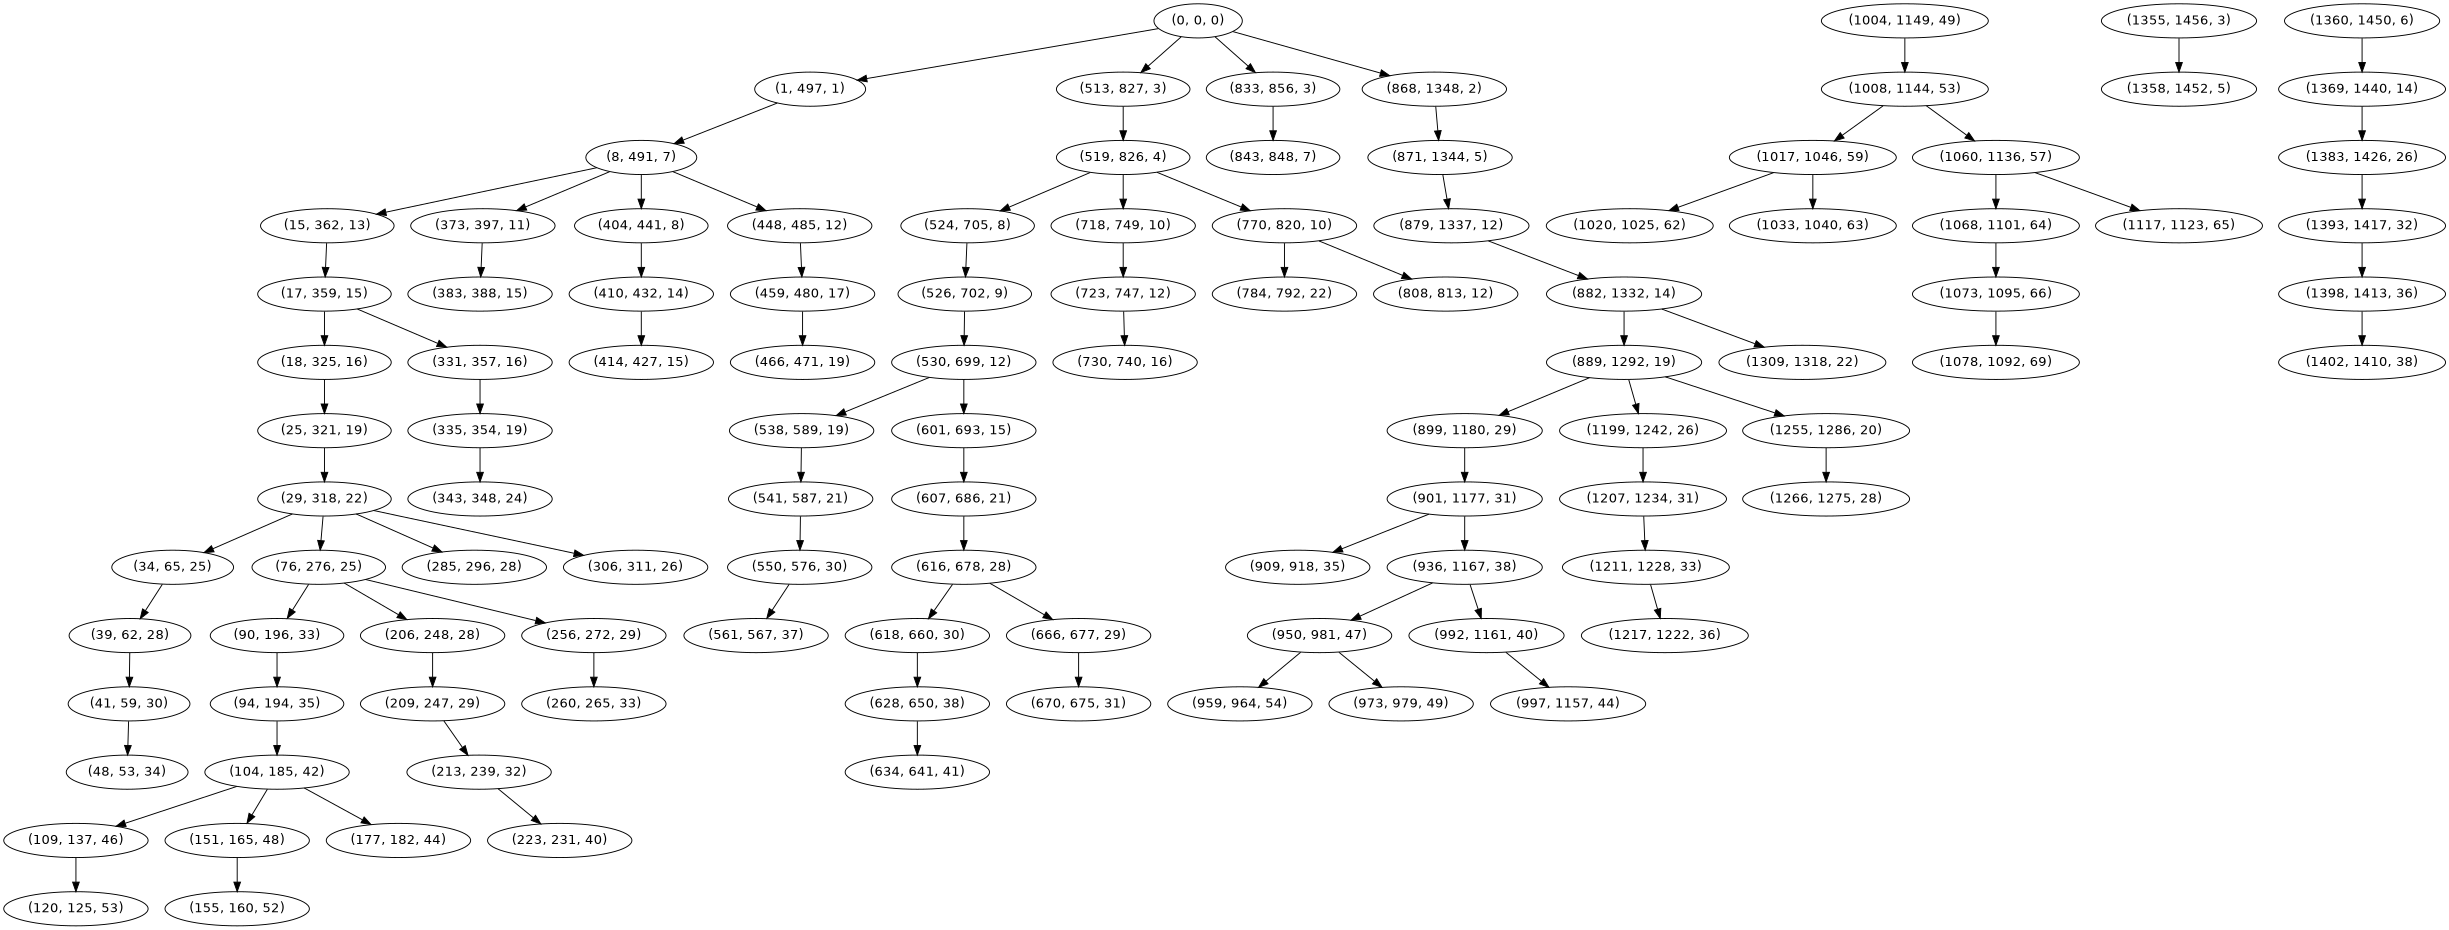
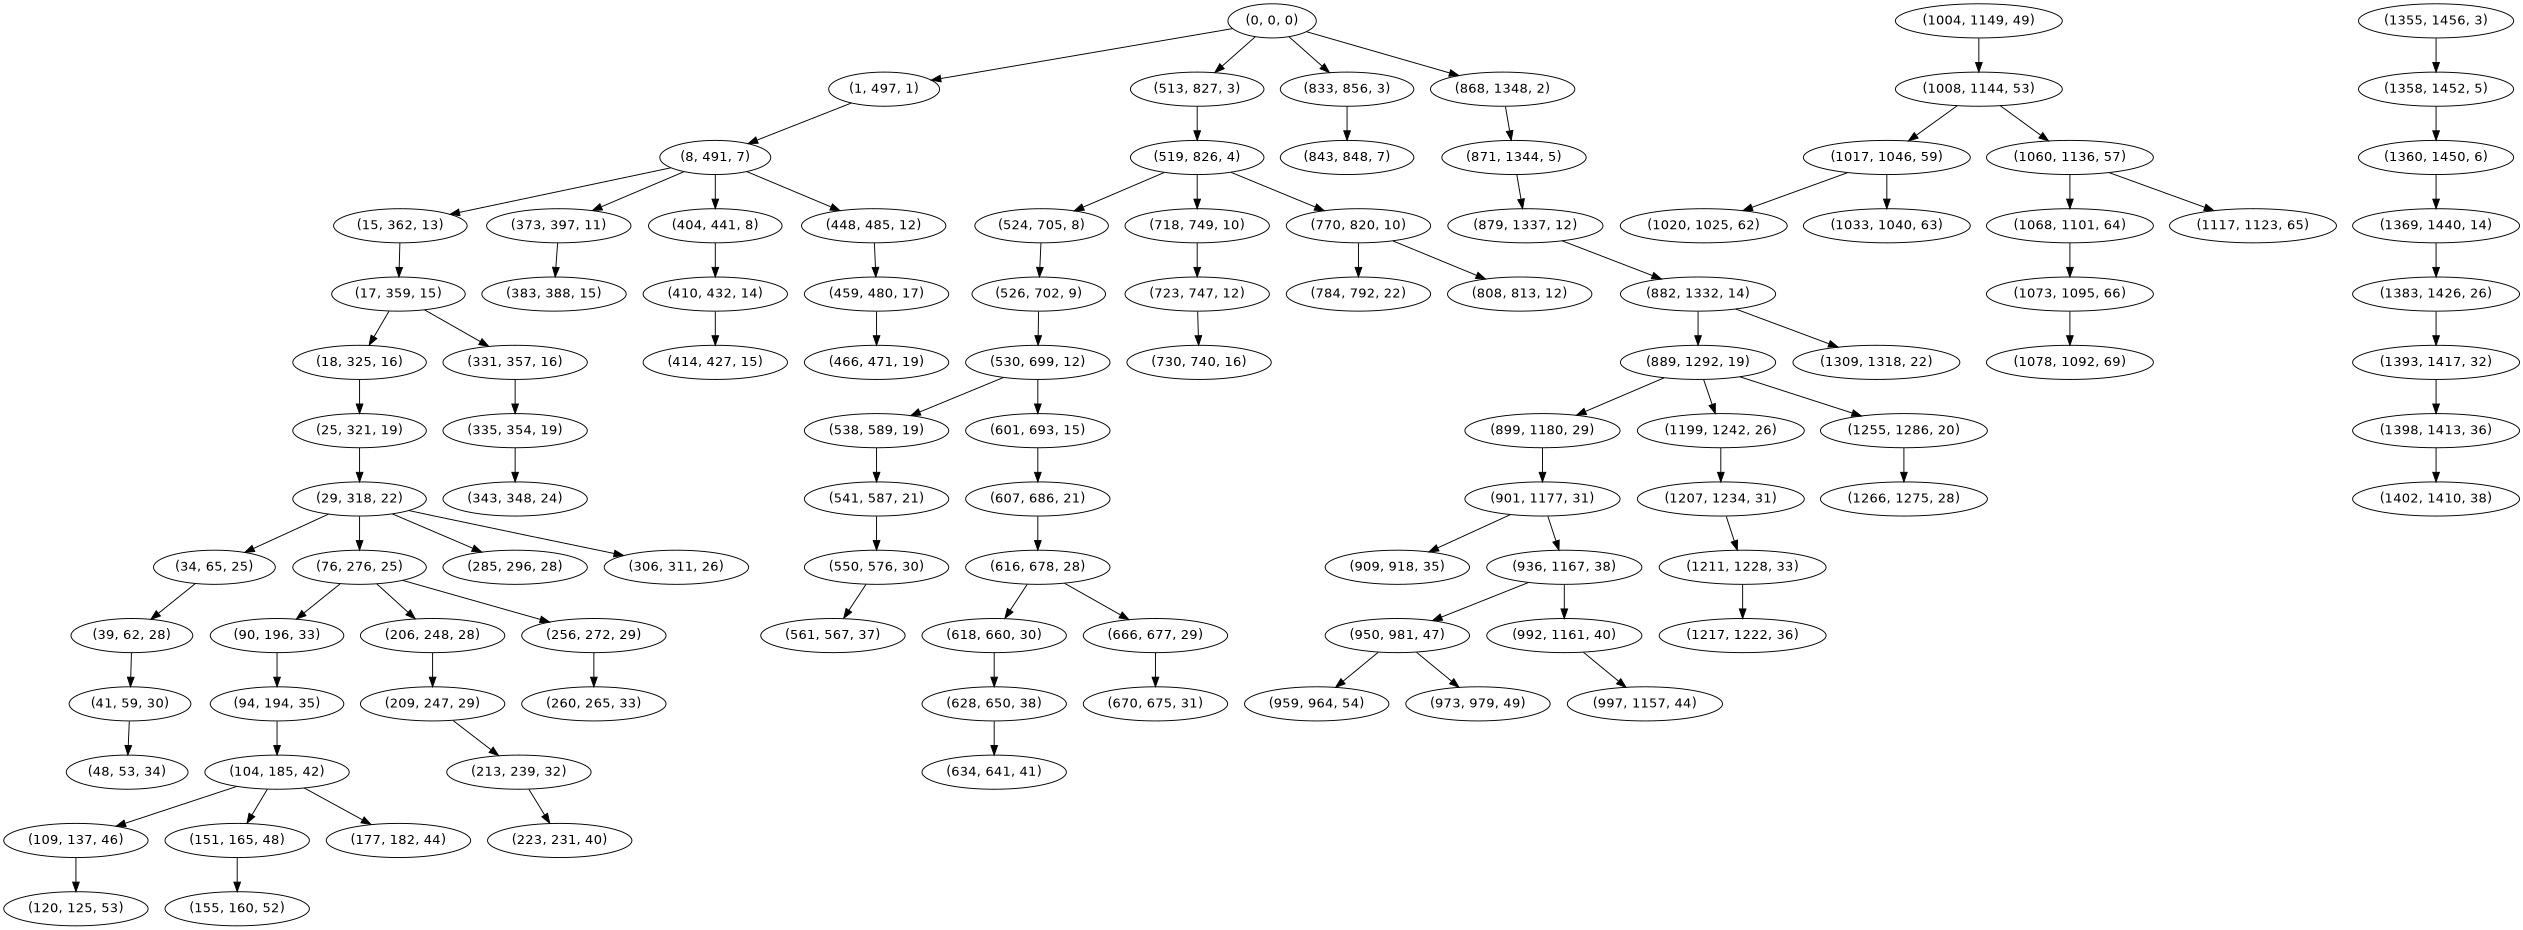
  digraph {
    fontname="DejaVu Sans"
    node [fontname="DejaVu Sans"]
    edge [fontname="DejaVu Sans"]
    "(0, 0, 0)"
    "(1, 497, 1)"
    "(513, 827, 3)"
    "(833, 856, 3)"
    "(868, 1348, 2)"
    "(8, 491, 7)"
    "(519, 826, 4)"
    "(843, 848, 7)"
    "(871, 1344, 5)"
    "(15, 362, 13)"
    "(373, 397, 11)"
    "(404, 441, 8)"
    "(448, 485, 12)"
    "(17, 359, 15)"
    "(383, 388, 15)"
    "(410, 432, 14)"
    "(459, 480, 17)"
    "(18, 325, 16)"
    "(331, 357, 16)"
    "(25, 321, 19)"
    "(335, 354, 19)"
    "(29, 318, 22)"
    "(34, 65, 25)"
    "(76, 276, 25)"
    "(285, 296, 28)"
    "(306, 311, 26)"
    "(39, 62, 28)"
    "(90, 196, 33)"
    "(206, 248, 28)"
    "(256, 272, 29)"
    "(41, 59, 30)"
    "(48, 53, 34)"
    "(94, 194, 35)"
    "(209, 247, 29)"
    "(260, 265, 33)"
    "(104, 185, 42)"
    "(109, 137, 46)"
    "(151, 165, 48)"
    "(177, 182, 44)"
    "(120, 125, 53)"
    "(155, 160, 52)"
    "(213, 239, 32)"
    "(223, 231, 40)"
    "(343, 348, 24)"
    "(414, 427, 15)"
    "(466, 471, 19)"
    "(524, 705, 8)"
    "(718, 749, 10)"
    "(770, 820, 10)"
    "(526, 702, 9)"
    "(723, 747, 12)"
    "(784, 792, 22)"
    "(808, 813, 12)"
    "(530, 699, 12)"
    "(538, 589, 19)"
    "(601, 693, 15)"
    "(541, 587, 21)"
    "(607, 686, 21)"
    "(550, 576, 30)"
    "(561, 567, 37)"
    "(616, 678, 28)"
    "(618, 660, 30)"
    "(666, 677, 29)"
    "(628, 650, 38)"
    "(670, 675, 31)"
    "(634, 641, 41)"
    "(730, 740, 16)"
    "(879, 1337, 12)"
    "(882, 1332, 14)"
    "(889, 1292, 19)"
    "(1309, 1318, 22)"
    "(899, 1180, 29)"
    "(1199, 1242, 26)"
    "(1255, 1286, 20)"
    "(901, 1177, 31)"
    "(1207, 1234, 31)"
    "(1266, 1275, 28)"
    "(909, 918, 35)"
    "(936, 1167, 38)"
    "(950, 981, 47)"
    "(992, 1161, 40)"
    "(959, 964, 54)"
    "(973, 979, 49)"
    "(997, 1157, 44)"
    "(1004, 1149, 49)"
    "(1008, 1144, 53)"
    "(1017, 1046, 59)"
    "(1060, 1136, 57)"
    "(1020, 1025, 62)"
    "(1033, 1040, 63)"
    "(1068, 1101, 64)"
    "(1117, 1123, 65)"
    "(1073, 1095, 66)"
    "(1078, 1092, 69)"
    "(1211, 1228, 33)"
    "(1217, 1222, 36)"
    "(1355, 1456, 3)"
    "(1358, 1452, 5)"
    "(1360, 1450, 6)"
    "(1369, 1440, 14)"
    "(1383, 1426, 26)"
    "(1393, 1417, 32)"
    "(1398, 1413, 36)"
    "(1402, 1410, 38)"
    "(0, 0, 0)" -> "(1, 497, 1)"
    "(0, 0, 0)" -> "(513, 827, 3)"
    "(0, 0, 0)" -> "(833, 856, 3)"
    "(0, 0, 0)" -> "(868, 1348, 2)"
    "(1, 497, 1)" -> "(8, 491, 7)"
    "(513, 827, 3)" -> "(519, 826, 4)"
    "(833, 856, 3)" -> "(843, 848, 7)"
    "(868, 1348, 2)" -> "(871, 1344, 5)"
    "(8, 491, 7)" -> "(15, 362, 13)"
    "(8, 491, 7)" -> "(373, 397, 11)"
    "(8, 491, 7)" -> "(404, 441, 8)"
    "(8, 491, 7)" -> "(448, 485, 12)"
    "(519, 826, 4)" -> "(524, 705, 8)"
    "(519, 826, 4)" -> "(718, 749, 10)"
    "(519, 826, 4)" -> "(770, 820, 10)"
    "(871, 1344, 5)" -> "(879, 1337, 12)"
    "(15, 362, 13)" -> "(17, 359, 15)"
    "(373, 397, 11)" -> "(383, 388, 15)"
    "(404, 441, 8)" -> "(410, 432, 14)"
    "(448, 485, 12)" -> "(459, 480, 17)"
    "(17, 359, 15)" -> "(18, 325, 16)"
    "(17, 359, 15)" -> "(331, 357, 16)"
    "(410, 432, 14)" -> "(414, 427, 15)"
    "(459, 480, 17)" -> "(466, 471, 19)"
    "(18, 325, 16)" -> "(25, 321, 19)"
    "(331, 357, 16)" -> "(335, 354, 19)"
    "(25, 321, 19)" -> "(29, 318, 22)"
    "(335, 354, 19)" -> "(343, 348, 24)"
    "(29, 318, 22)" -> "(34, 65, 25)"
    "(29, 318, 22)" -> "(76, 276, 25)"
    "(29, 318, 22)" -> "(285, 296, 28)"
    "(29, 318, 22)" -> "(306, 311, 26)"
    "(34, 65, 25)" -> "(39, 62, 28)"
    "(76, 276, 25)" -> "(90, 196, 33)"
    "(76, 276, 25)" -> "(206, 248, 28)"
    "(76, 276, 25)" -> "(256, 272, 29)"
    "(39, 62, 28)" -> "(41, 59, 30)"
    "(90, 196, 33)" -> "(94, 194, 35)"
    "(206, 248, 28)" -> "(209, 247, 29)"
    "(256, 272, 29)" -> "(260, 265, 33)"
    "(41, 59, 30)" -> "(48, 53, 34)"
    "(94, 194, 35)" -> "(104, 185, 42)"
    "(209, 247, 29)" -> "(213, 239, 32)"
    "(104, 185, 42)" -> "(109, 137, 46)"
    "(104, 185, 42)" -> "(151, 165, 48)"
    "(104, 185, 42)" -> "(177, 182, 44)"
    "(109, 137, 46)" -> "(120, 125, 53)"
    "(151, 165, 48)" -> "(155, 160, 52)"
    "(213, 239, 32)" -> "(223, 231, 40)"
    "(524, 705, 8)" -> "(526, 702, 9)"
    "(718, 749, 10)" -> "(723, 747, 12)"
    "(770, 820, 10)" -> "(784, 792, 22)"
    "(770, 820, 10)" -> "(808, 813, 12)"
    "(526, 702, 9)" -> "(530, 699, 12)"
    "(723, 747, 12)" -> "(730, 740, 16)"
    "(530, 699, 12)" -> "(538, 589, 19)"
    "(530, 699, 12)" -> "(601, 693, 15)"
    "(538, 589, 19)" -> "(541, 587, 21)"
    "(601, 693, 15)" -> "(607, 686, 21)"
    "(541, 587, 21)" -> "(550, 576, 30)"
    "(607, 686, 21)" -> "(616, 678, 28)"
    "(550, 576, 30)" -> "(561, 567, 37)"
    "(616, 678, 28)" -> "(618, 660, 30)"
    "(616, 678, 28)" -> "(666, 677, 29)"
    "(618, 660, 30)" -> "(628, 650, 38)"
    "(666, 677, 29)" -> "(670, 675, 31)"
    "(628, 650, 38)" -> "(634, 641, 41)"
    "(879, 1337, 12)" -> "(882, 1332, 14)"
    "(882, 1332, 14)" -> "(889, 1292, 19)"
    "(882, 1332, 14)" -> "(1309, 1318, 22)"
    "(889, 1292, 19)" -> "(899, 1180, 29)"
    "(889, 1292, 19)" -> "(1199, 1242, 26)"
    "(889, 1292, 19)" -> "(1255, 1286, 20)"
    "(899, 1180, 29)" -> "(901, 1177, 31)"
    "(1199, 1242, 26)" -> "(1207, 1234, 31)"
    "(1255, 1286, 20)" -> "(1266, 1275, 28)"
    "(901, 1177, 31)" -> "(909, 918, 35)"
    "(901, 1177, 31)" -> "(936, 1167, 38)"
    "(1207, 1234, 31)" -> "(1211, 1228, 33)"
    "(936, 1167, 38)" -> "(950, 981, 47)"
    "(936, 1167, 38)" -> "(992, 1161, 40)"
    "(950, 981, 47)" -> "(959, 964, 54)"
    "(950, 981, 47)" -> "(973, 979, 49)"
    "(992, 1161, 40)" -> "(997, 1157, 44)"
    "(1004, 1149, 49)" -> "(1008, 1144, 53)"
    "(1008, 1144, 53)" -> "(1017, 1046, 59)"
    "(1008, 1144, 53)" -> "(1060, 1136, 57)"
    "(1017, 1046, 59)" -> "(1020, 1025, 62)"
    "(1017, 1046, 59)" -> "(1033, 1040, 63)"
    "(1060, 1136, 57)" -> "(1068, 1101, 64)"
    "(1060, 1136, 57)" -> "(1117, 1123, 65)"
    "(1068, 1101, 64)" -> "(1073, 1095, 66)"
    "(1073, 1095, 66)" -> "(1078, 1092, 69)"
    "(1211, 1228, 33)" -> "(1217, 1222, 36)"
    "(1355, 1456, 3)" -> "(1358, 1452, 5)"
+   "(1358, 1452, 5)" -> "(1360, 1450, 6)"
    "(1360, 1450, 6)" -> "(1369, 1440, 14)"
    "(1369, 1440, 14)" -> "(1383, 1426, 26)"
    "(1383, 1426, 26)" -> "(1393, 1417, 32)"
    "(1393, 1417, 32)" -> "(1398, 1413, 36)"
    "(1398, 1413, 36)" -> "(1402, 1410, 38)"
  }
